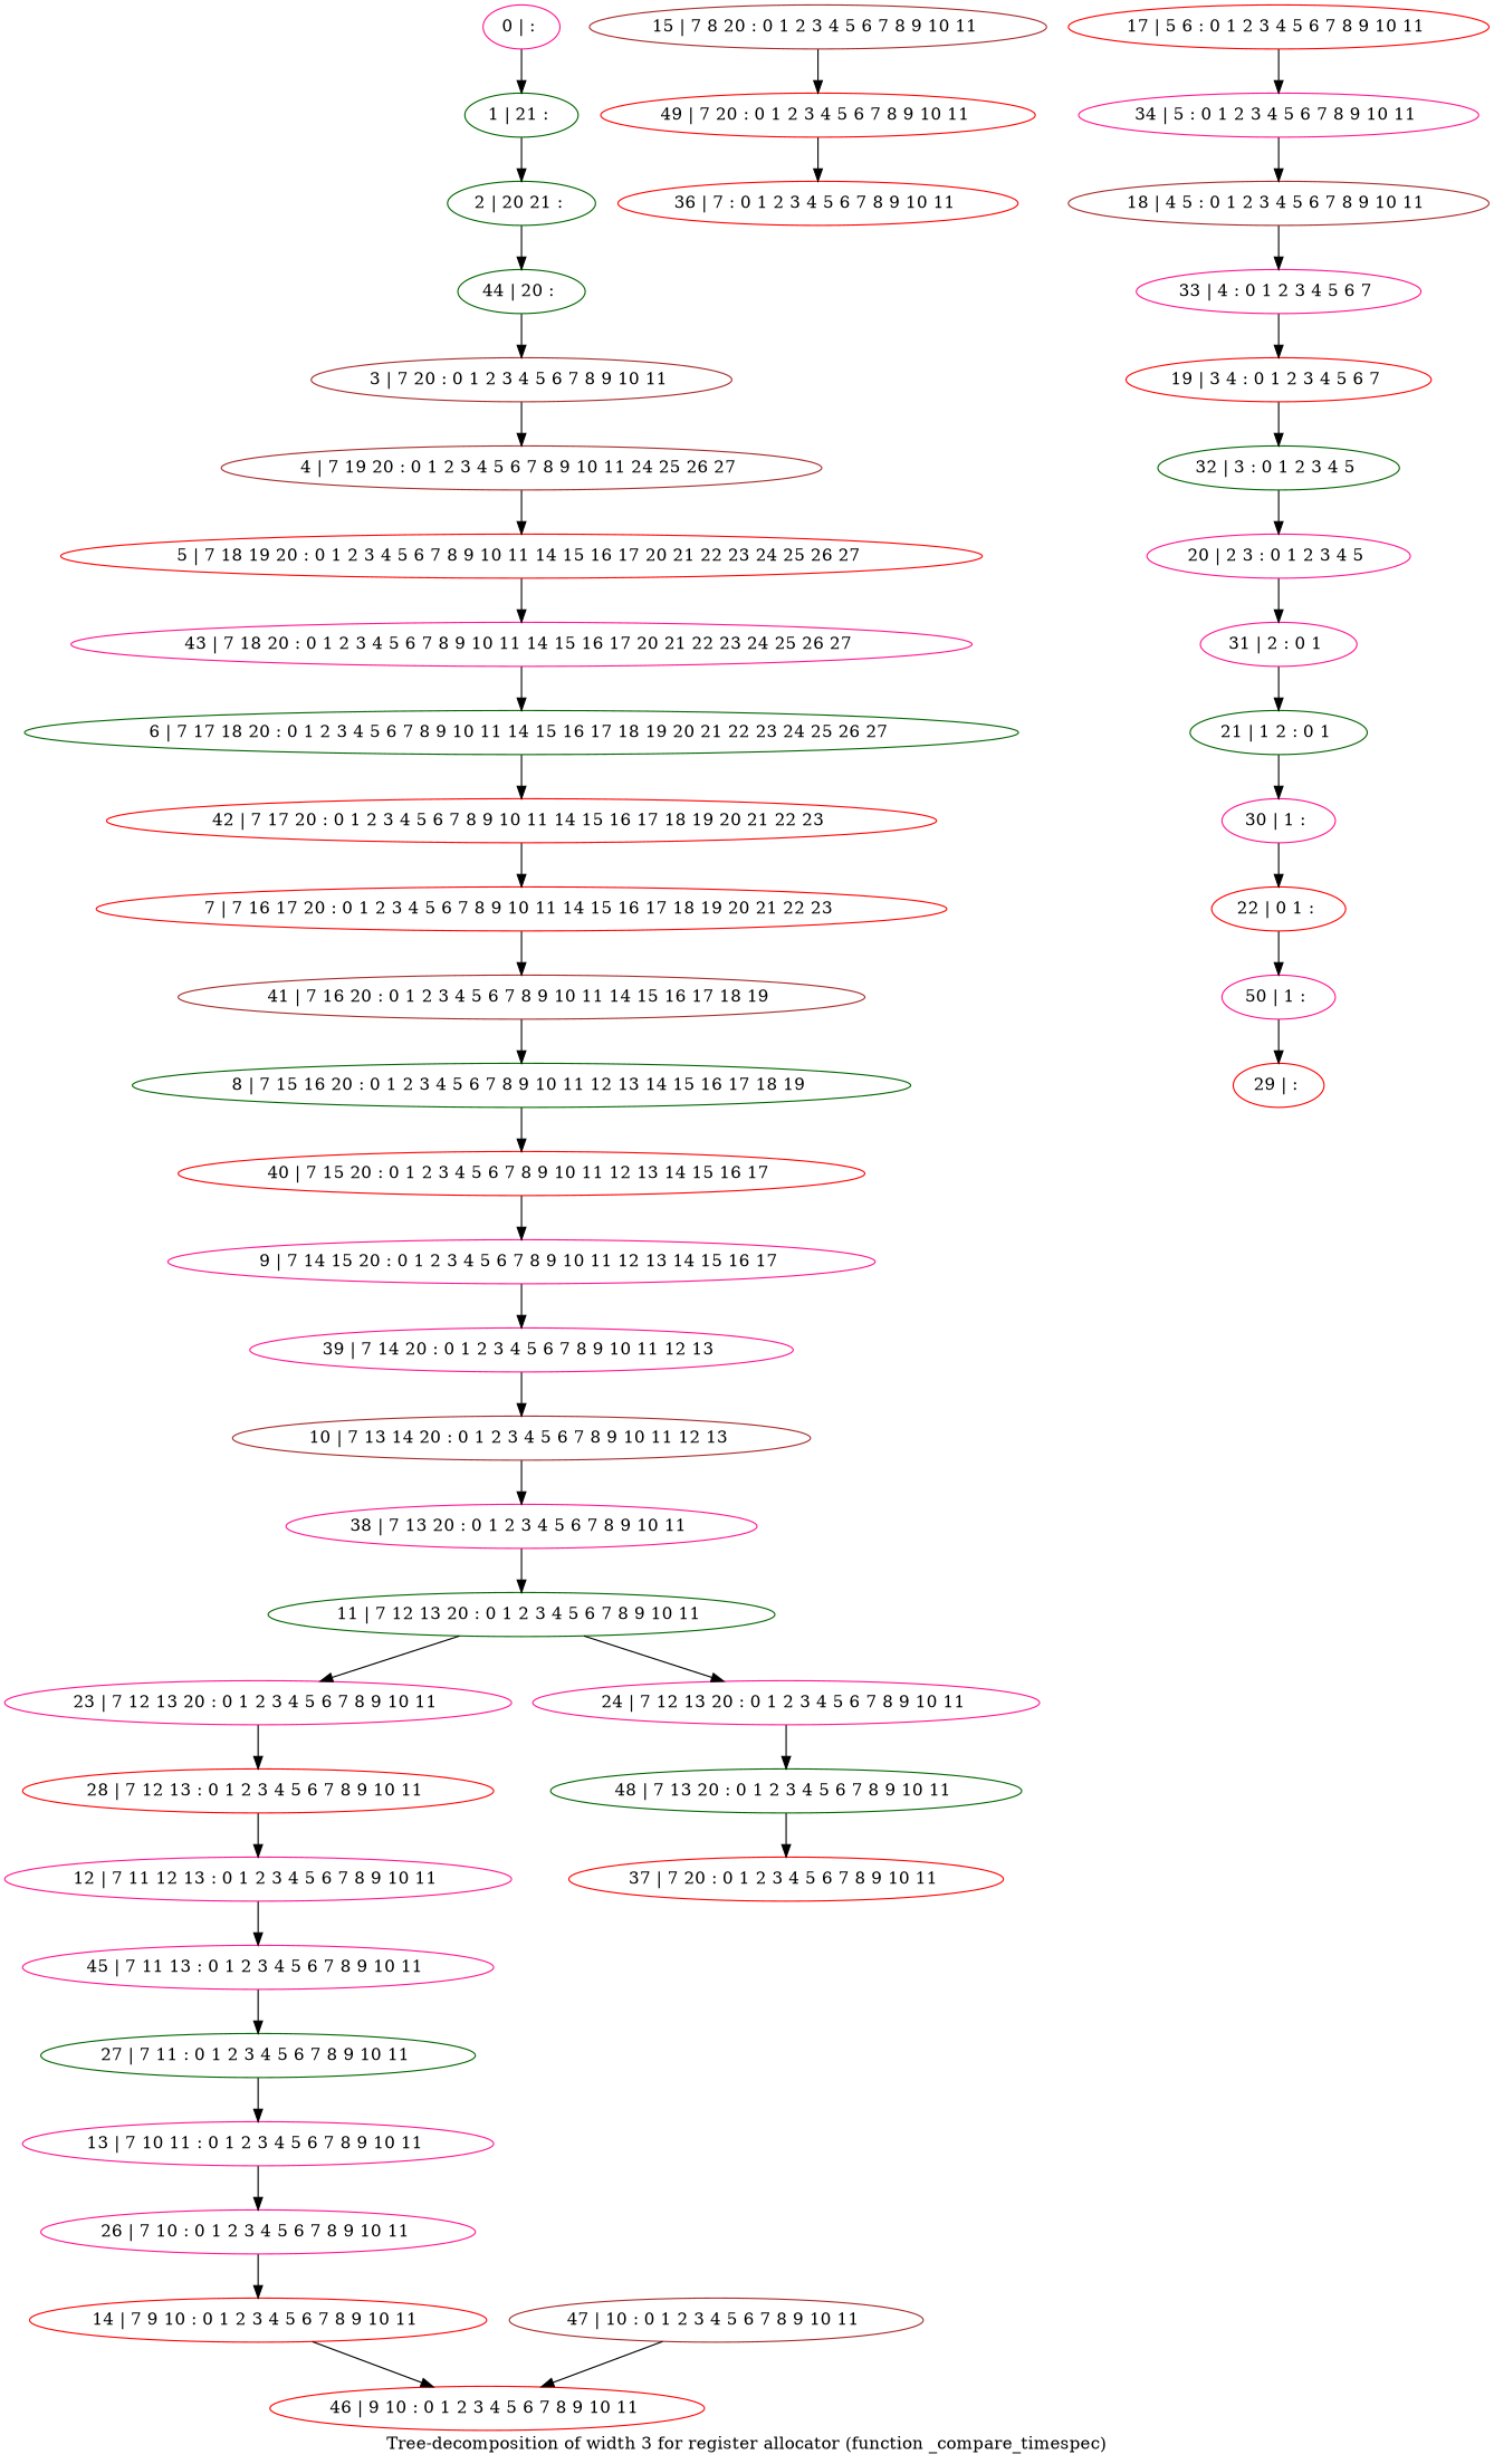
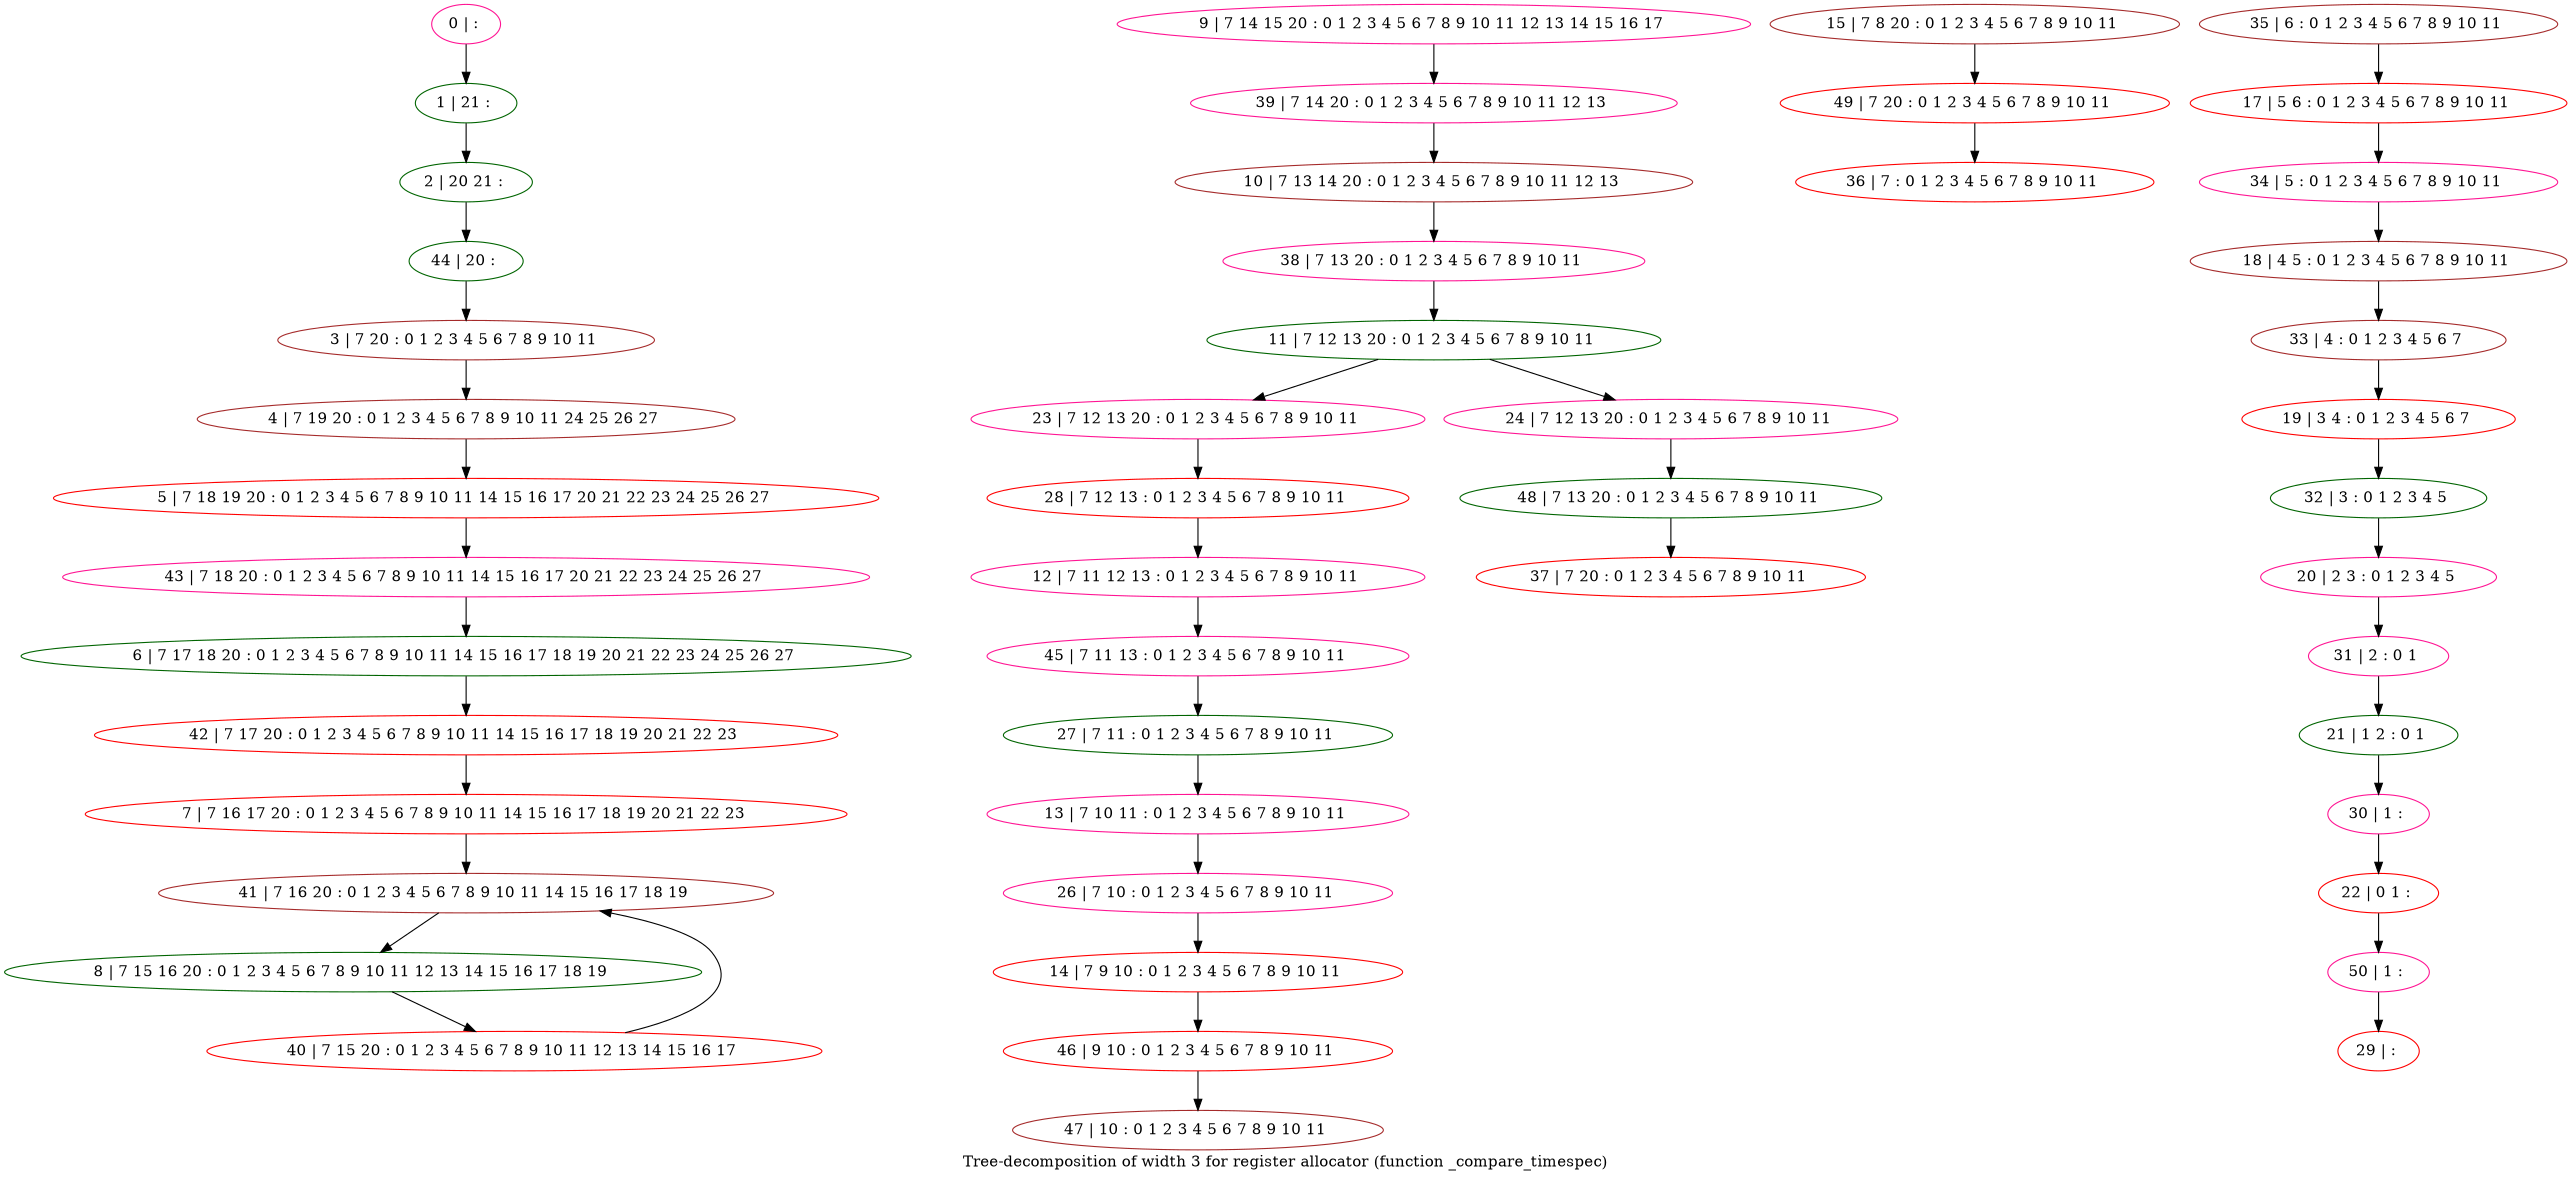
  digraph {
    label="Tree-decomposition of width 3 for register allocator (function _compare_timespec)"
    node [color=deeppink]
    n1 [label="0 | : "]
    n2 [color=darkgreen label="1 | 21 : "]
    n3 [color=darkgreen label="2 | 20 21 : "]
    n4 [color=darkgreen label="44 | 20 : "]
    n5 [color=brown label="3 | 7 20 : 0 1 2 3 4 5 6 7 8 9 10 11 "]
    n6 [color=brown label="4 | 7 19 20 : 0 1 2 3 4 5 6 7 8 9 10 11 24 25 26 27 "]
    n7 [color=red label="5 | 7 18 19 20 : 0 1 2 3 4 5 6 7 8 9 10 11 14 15 16 17 20 21 22 23 24 25 26 27 "]
    n8 [label="43 | 7 18 20 : 0 1 2 3 4 5 6 7 8 9 10 11 14 15 16 17 20 21 22 23 24 25 26 27 "]
    n9 [color=darkgreen label="6 | 7 17 18 20 : 0 1 2 3 4 5 6 7 8 9 10 11 14 15 16 17 18 19 20 21 22 23 24 25 26 27 "]
    n10 [color=red label="42 | 7 17 20 : 0 1 2 3 4 5 6 7 8 9 10 11 14 15 16 17 18 19 20 21 22 23 "]
    n11 [color=red label="7 | 7 16 17 20 : 0 1 2 3 4 5 6 7 8 9 10 11 14 15 16 17 18 19 20 21 22 23 "]
    n12 [color=brown label="41 | 7 16 20 : 0 1 2 3 4 5 6 7 8 9 10 11 14 15 16 17 18 19 "]
    n13 [color=darkgreen label="8 | 7 15 16 20 : 0 1 2 3 4 5 6 7 8 9 10 11 12 13 14 15 16 17 18 19 "]
    n14 [color=red label="40 | 7 15 20 : 0 1 2 3 4 5 6 7 8 9 10 11 12 13 14 15 16 17 "]
    n15 [label="9 | 7 14 15 20 : 0 1 2 3 4 5 6 7 8 9 10 11 12 13 14 15 16 17 "]
    n16 [label="39 | 7 14 20 : 0 1 2 3 4 5 6 7 8 9 10 11 12 13 "]
    n17 [color=brown label="10 | 7 13 14 20 : 0 1 2 3 4 5 6 7 8 9 10 11 12 13 "]
    n18 [label="38 | 7 13 20 : 0 1 2 3 4 5 6 7 8 9 10 11 "]
    n19 [color=darkgreen label="11 | 7 12 13 20 : 0 1 2 3 4 5 6 7 8 9 10 11 "]
    n20 [label="23 | 7 12 13 20 : 0 1 2 3 4 5 6 7 8 9 10 11 "]
    n21 [label="24 | 7 12 13 20 : 0 1 2 3 4 5 6 7 8 9 10 11 "]
    n22 [color=red label="28 | 7 12 13 : 0 1 2 3 4 5 6 7 8 9 10 11 "]
    n23 [color=darkgreen label="48 | 7 13 20 : 0 1 2 3 4 5 6 7 8 9 10 11 "]
    n24 [label="12 | 7 11 12 13 : 0 1 2 3 4 5 6 7 8 9 10 11 "]
    n25 [label="45 | 7 11 13 : 0 1 2 3 4 5 6 7 8 9 10 11 "]
    n26 [color=darkgreen label="27 | 7 11 : 0 1 2 3 4 5 6 7 8 9 10 11 "]
    n27 [label="13 | 7 10 11 : 0 1 2 3 4 5 6 7 8 9 10 11 "]
    n28 [label="26 | 7 10 : 0 1 2 3 4 5 6 7 8 9 10 11 "]
    n29 [color=red label="14 | 7 9 10 : 0 1 2 3 4 5 6 7 8 9 10 11 "]
    n30 [color=red label="46 | 9 10 : 0 1 2 3 4 5 6 7 8 9 10 11 "]
    n31 [color=brown label="47 | 10 : 0 1 2 3 4 5 6 7 8 9 10 11 "]
    n32 [color=brown label="15 | 7 8 20 : 0 1 2 3 4 5 6 7 8 9 10 11 "]
    n33 [color=red label="49 | 7 20 : 0 1 2 3 4 5 6 7 8 9 10 11 "]
    n34 [color=red label="36 | 7 : 0 1 2 3 4 5 6 7 8 9 10 11 "]
+   n35 [color=brown label="35 | 6 : 0 1 2 3 4 5 6 7 8 9 10 11 "]
    n36 [color=red label="17 | 5 6 : 0 1 2 3 4 5 6 7 8 9 10 11 "]
    n37 [label="34 | 5 : 0 1 2 3 4 5 6 7 8 9 10 11 "]
    n38 [color=brown label="18 | 4 5 : 0 1 2 3 4 5 6 7 8 9 10 11 "]
-   n39 [label="33 | 4 : 0 1 2 3 4 5 6 7 "]
+   n39 [color=brown label="33 | 4 : 0 1 2 3 4 5 6 7 "]
    n40 [color=red label="19 | 3 4 : 0 1 2 3 4 5 6 7 "]
    n41 [color=darkgreen label="32 | 3 : 0 1 2 3 4 5 "]
    n42 [label="20 | 2 3 : 0 1 2 3 4 5 "]
    n43 [label="31 | 2 : 0 1 "]
    n44 [color=darkgreen label="21 | 1 2 : 0 1 "]
    n45 [label="30 | 1 : "]
    n46 [color=red label="22 | 0 1 : "]
    n47 [label="50 | 1 : "]
    n48 [color=red label="29 | : "]
    n49 [color=red label="37 | 7 20 : 0 1 2 3 4 5 6 7 8 9 10 11 "]
    n1 -> n2
    n2 -> n3
    n3 -> n4
    n4 -> n5
    n5 -> n6
    n6 -> n7
    n7 -> n8
    n8 -> n9
    n9 -> n10
    n10 -> n11
    n11 -> n12
    n12 -> n13
    n13 -> n14
-   n14 -> n15
+   n14 -> n12
    n15 -> n16
    n16 -> n17
    n17 -> n18
    n18 -> n19
    n19 -> n20
    n19 -> n21
    n20 -> n22
    n21 -> n23
    n22 -> n24
    n23 -> n49
    n24 -> n25
    n25 -> n26
    n26 -> n27
    n27 -> n28
    n28 -> n29
    n29 -> n30
-   n31 -> n30
+   n30 -> n31
    n32 -> n33
    n33 -> n34
+   n35 -> n36
    n36 -> n37
    n37 -> n38
    n38 -> n39
    n39 -> n40
    n40 -> n41
    n41 -> n42
    n42 -> n43
    n43 -> n44
    n44 -> n45
    n45 -> n46
    n46 -> n47
    n47 -> n48
  }
